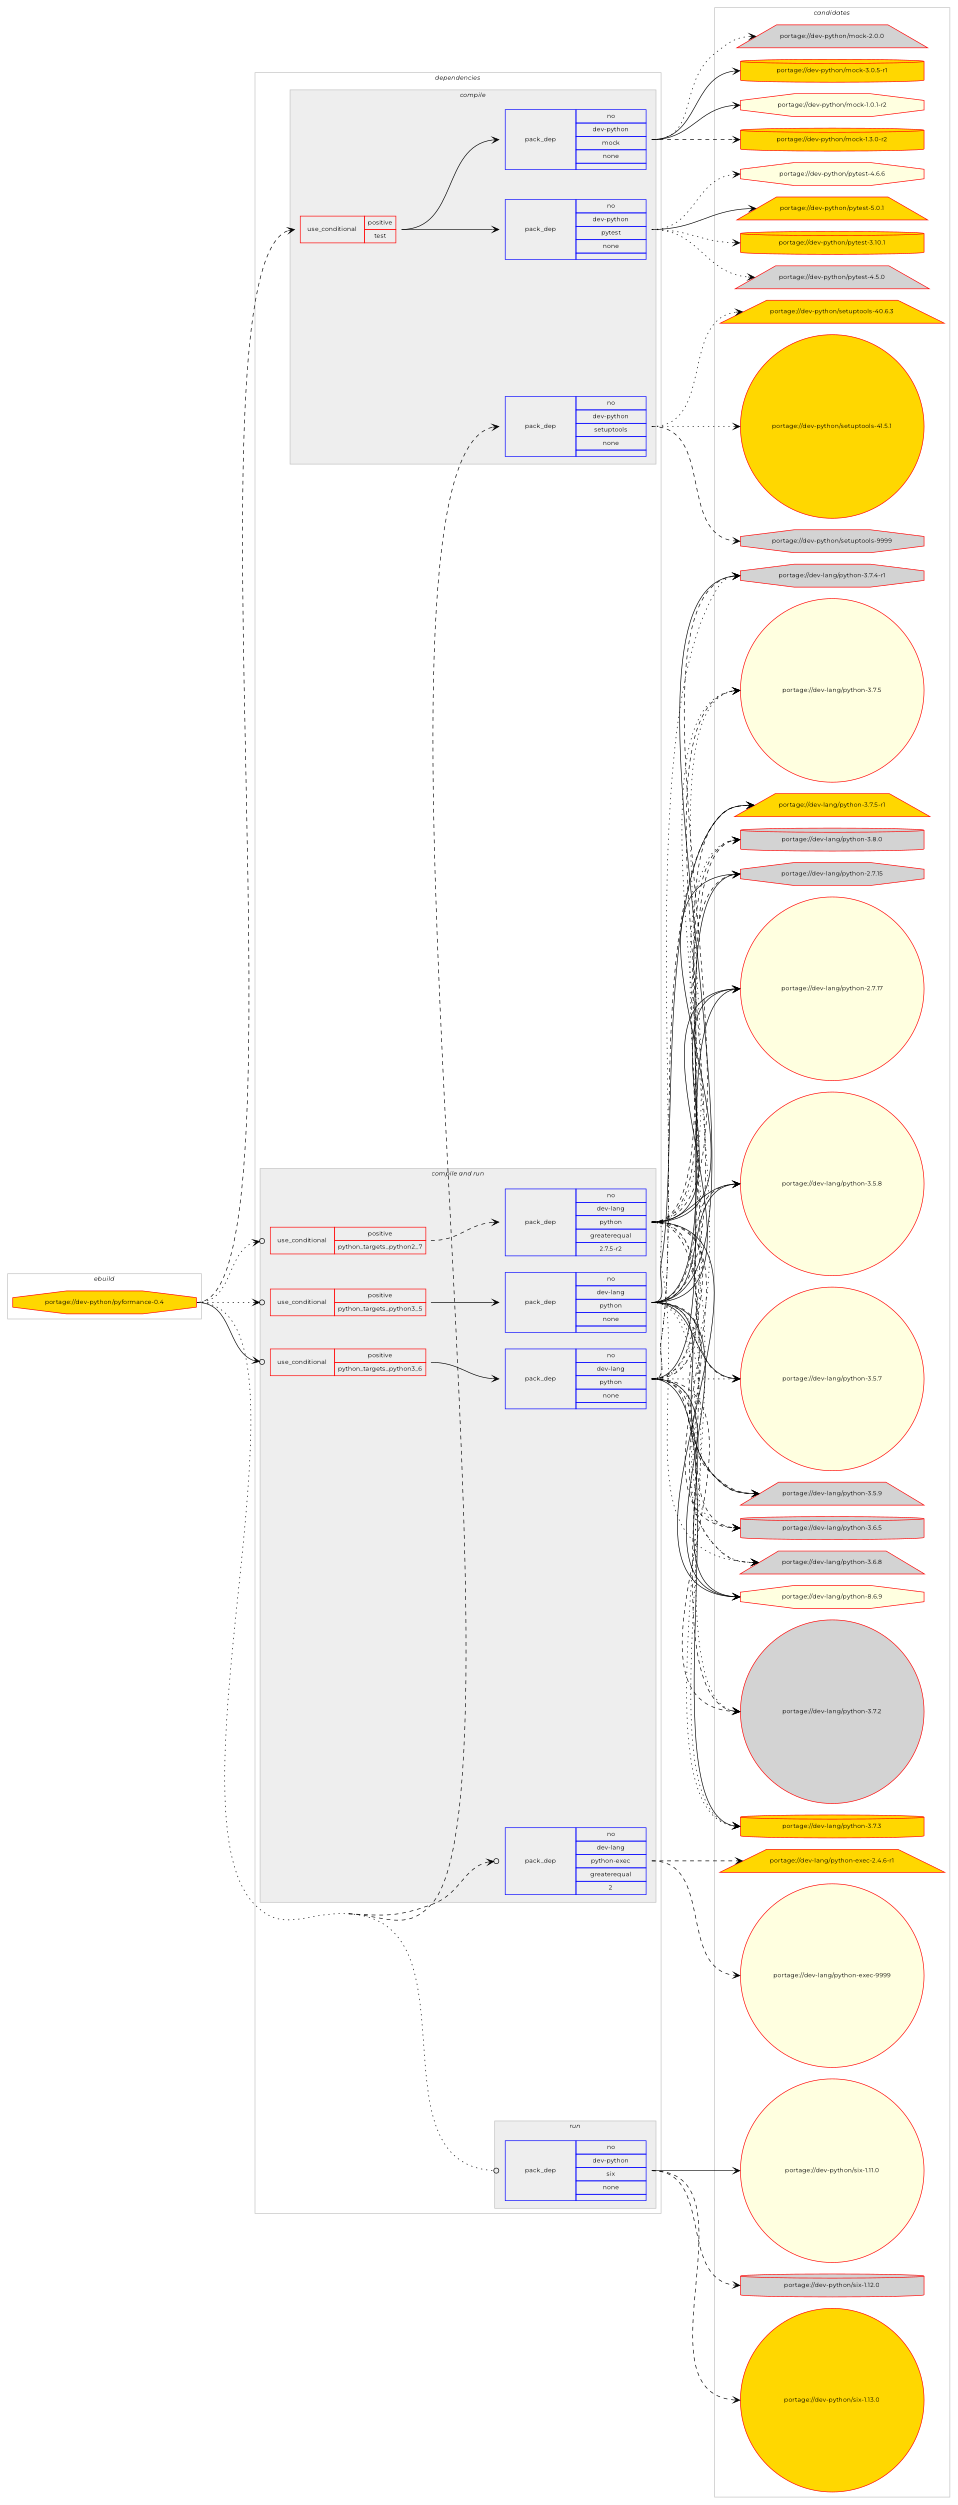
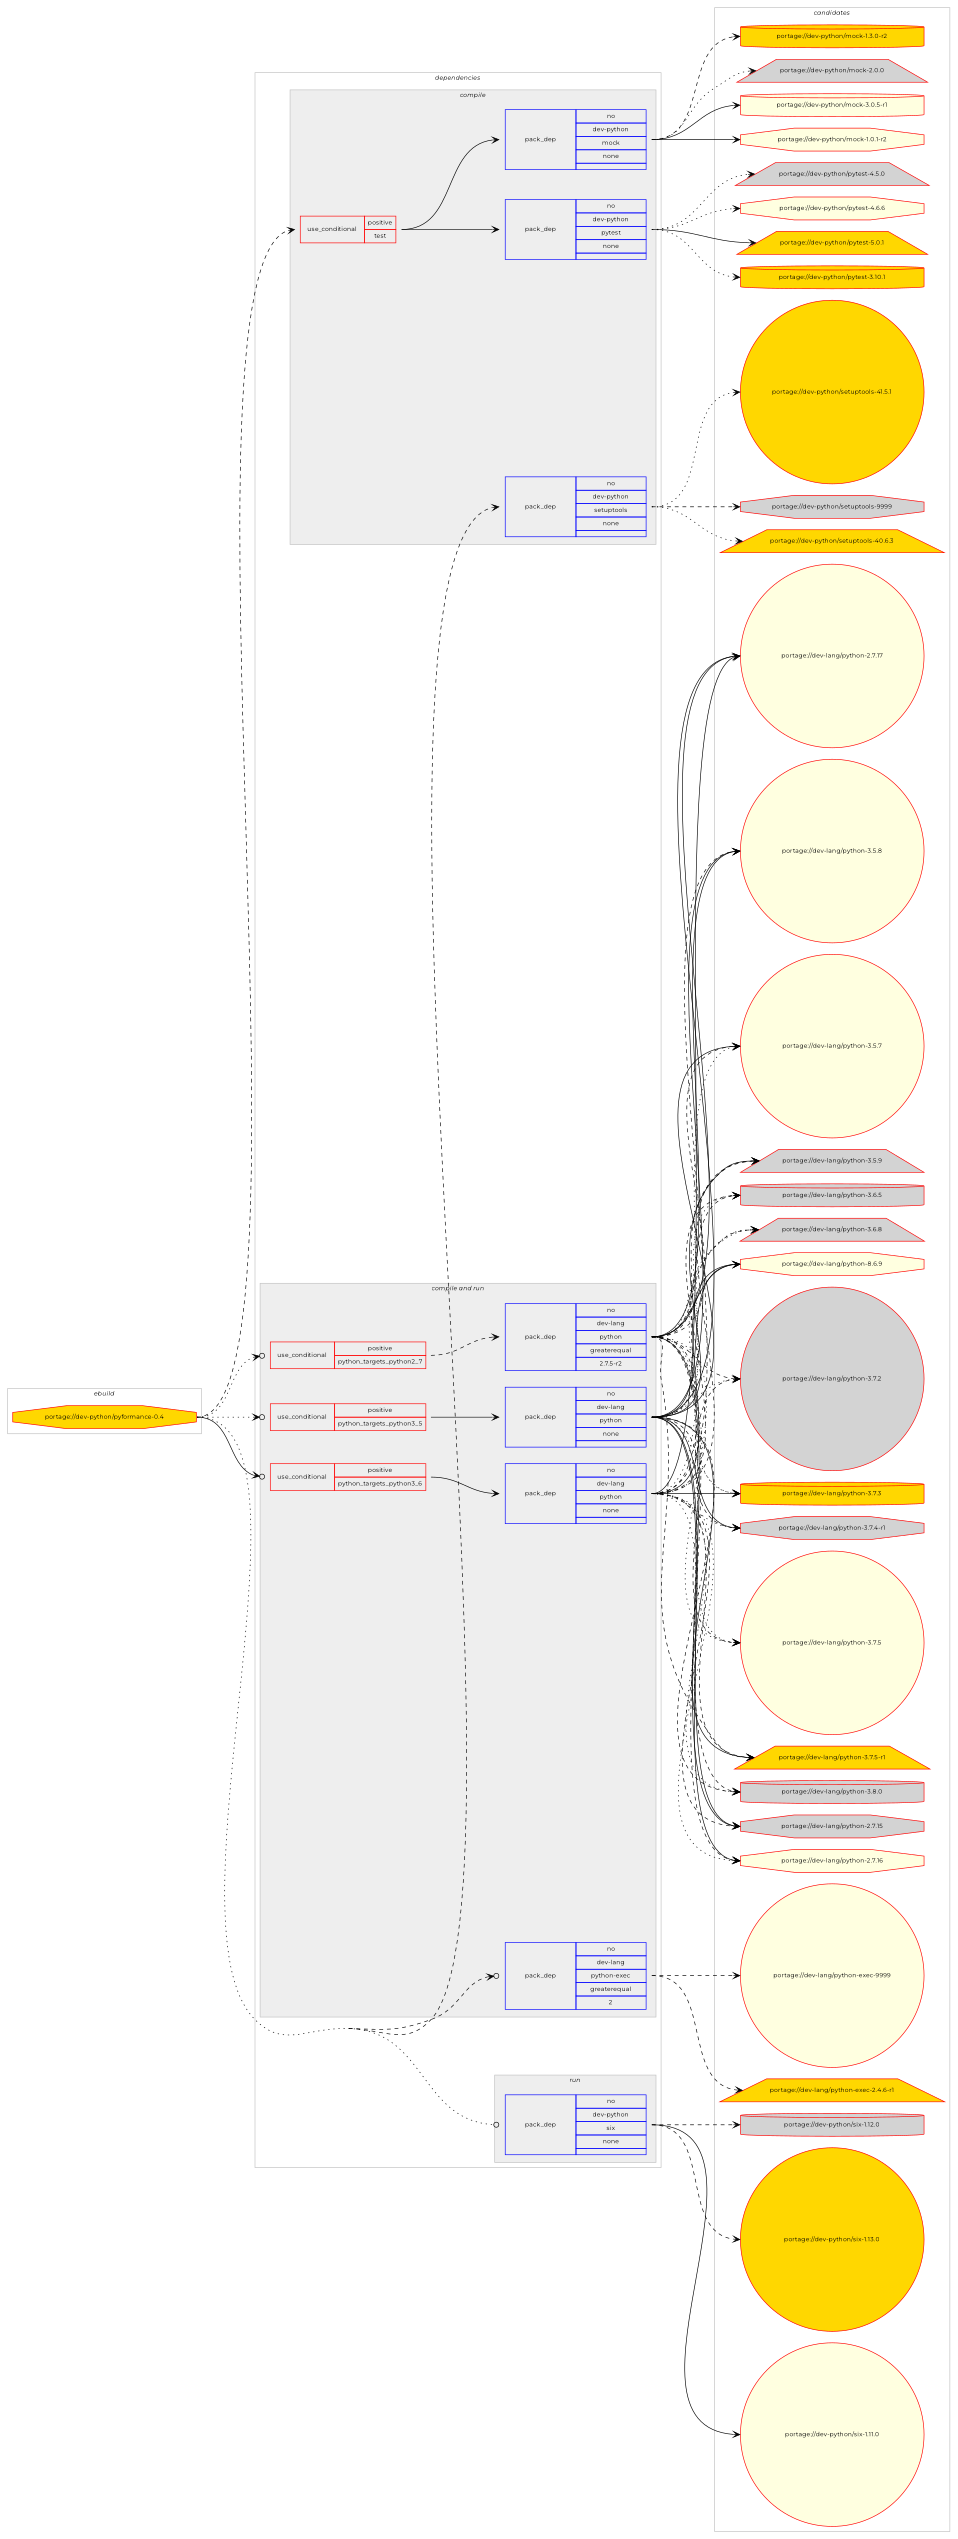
  digraph {
    compound=true
    concentrate=true
    fontname=Montserrat
    fontsize=10
    newrank=true
    rankdir=LR
    ranksep=1.5
    node [color=red fontname=Montserrat fontsize=10 shape=none style=filled]
    edge [arrowhead=vee fontname=Montserrat headport=w style=dashed tailport=e weight=100]
    n1 [fillcolor=gold label="portage://dev-python/pyformance-0.4" shape=octagon width=4]
    n2 [color=blue label=<<TABLE BORDER="0" CELLBORDER="1" CELLSPACING="0" CELLPADDING="4" WIDTH="220"><TR><TD ROWSPAN="6" CELLPADDING="30">pack_dep</TD></TR><TR><TD WIDTH="110">no</TD></TR><TR><TD>dev-python</TD></TR><TR><TD>pytest</TD></TR><TR><TD>none</TD></TR><TR><TD></TD></TR></TABLE>> style=""]
    n3 [color=blue label=<<TABLE BORDER="0" CELLBORDER="1" CELLSPACING="0" CELLPADDING="4" WIDTH="220"><TR><TD ROWSPAN="6" CELLPADDING="30">pack_dep</TD></TR><TR><TD WIDTH="110">no</TD></TR><TR><TD>dev-python</TD></TR><TR><TD>mock</TD></TR><TR><TD>none</TD></TR><TR><TD></TD></TR></TABLE>> style=""]
    n4 [label=<<TABLE BORDER="0" CELLBORDER="1" CELLSPACING="0" CELLPADDING="4"><TR><TD ROWSPAN="3" CELLPADDING="10">use_conditional</TD></TR><TR><TD>positive</TD></TR><TR><TD>test</TD></TR></TABLE>> style=""]
    n5 [color=blue label=<<TABLE BORDER="0" CELLBORDER="1" CELLSPACING="0" CELLPADDING="4" WIDTH="220"><TR><TD ROWSPAN="6" CELLPADDING="30">pack_dep</TD></TR><TR><TD WIDTH="110">no</TD></TR><TR><TD>dev-python</TD></TR><TR><TD>setuptools</TD></TR><TR><TD>none</TD></TR><TR><TD></TD></TR></TABLE>> style=""]
    n6 [color=blue label=<<TABLE BORDER="0" CELLBORDER="1" CELLSPACING="0" CELLPADDING="4" WIDTH="220"><TR><TD ROWSPAN="6" CELLPADDING="30">pack_dep</TD></TR><TR><TD WIDTH="110">no</TD></TR><TR><TD>dev-lang</TD></TR><TR><TD>python</TD></TR><TR><TD>greaterequal</TD></TR><TR><TD>2.7.5-r2</TD></TR></TABLE>> style=""]
    n7 [label=<<TABLE BORDER="0" CELLBORDER="1" CELLSPACING="0" CELLPADDING="4"><TR><TD ROWSPAN="3" CELLPADDING="10">use_conditional</TD></TR><TR><TD>positive</TD></TR><TR><TD>python_targets_python2_7</TD></TR></TABLE>> style=""]
    n8 [color=blue label=<<TABLE BORDER="0" CELLBORDER="1" CELLSPACING="0" CELLPADDING="4" WIDTH="220"><TR><TD ROWSPAN="6" CELLPADDING="30">pack_dep</TD></TR><TR><TD WIDTH="110">no</TD></TR><TR><TD>dev-lang</TD></TR><TR><TD>python</TD></TR><TR><TD>none</TD></TR><TR><TD></TD></TR></TABLE>> style=""]
    n9 [label=<<TABLE BORDER="0" CELLBORDER="1" CELLSPACING="0" CELLPADDING="4"><TR><TD ROWSPAN="3" CELLPADDING="10">use_conditional</TD></TR><TR><TD>positive</TD></TR><TR><TD>python_targets_python3_5</TD></TR></TABLE>> style=""]
    n10 [color=blue label=<<TABLE BORDER="0" CELLBORDER="1" CELLSPACING="0" CELLPADDING="4" WIDTH="220"><TR><TD ROWSPAN="6" CELLPADDING="30">pack_dep</TD></TR><TR><TD WIDTH="110">no</TD></TR><TR><TD>dev-lang</TD></TR><TR><TD>python</TD></TR><TR><TD>none</TD></TR><TR><TD></TD></TR></TABLE>> style=""]
    n11 [label=<<TABLE BORDER="0" CELLBORDER="1" CELLSPACING="0" CELLPADDING="4"><TR><TD ROWSPAN="3" CELLPADDING="10">use_conditional</TD></TR><TR><TD>positive</TD></TR><TR><TD>python_targets_python3_6</TD></TR></TABLE>> style=""]
    n12 [color=blue label=<<TABLE BORDER="0" CELLBORDER="1" CELLSPACING="0" CELLPADDING="4" WIDTH="220"><TR><TD ROWSPAN="6" CELLPADDING="30">pack_dep</TD></TR><TR><TD WIDTH="110">no</TD></TR><TR><TD>dev-lang</TD></TR><TR><TD>python-exec</TD></TR><TR><TD>greaterequal</TD></TR><TR><TD>2</TD></TR></TABLE>> style=""]
    n13 [color=blue label=<<TABLE BORDER="0" CELLBORDER="1" CELLSPACING="0" CELLPADDING="4" WIDTH="220"><TR><TD ROWSPAN="6" CELLPADDING="30">pack_dep</TD></TR><TR><TD WIDTH="110">no</TD></TR><TR><TD>dev-python</TD></TR><TR><TD>six</TD></TR><TR><TD>none</TD></TR><TR><TD></TD></TR></TABLE>> style=""]
    n14 [fillcolor=gold label="portage://dev-python/pytest-3.10.1" shape=cylinder width=4]
    n15 [fillcolor=lightgrey label="portage://dev-python/pytest-4.5.0" shape=trapezium width=4]
    n16 [fillcolor=lightyellow label="portage://dev-python/pytest-4.6.6" shape=octagon width=4]
    n17 [fillcolor=gold label="portage://dev-python/pytest-5.0.1" shape=trapezium width=4]
    n18 [fillcolor=lightyellow label="portage://dev-python/mock-1.0.1-r2" shape=octagon width=4]
    n19 [fillcolor=gold label="portage://dev-python/mock-1.3.0-r2" shape=cylinder width=4]
    n20 [fillcolor=lightgrey label="portage://dev-python/mock-2.0.0" shape=trapezium width=4]
-   n21 [fillcolor=gold label="portage://dev-python/mock-3.0.5-r1" shape=cylinder width=4]
+   n21 [fillcolor=lightyellow label="portage://dev-python/mock-3.0.5-r1" shape=cylinder width=4]
    n22 [fillcolor=gold label="portage://dev-python/setuptools-40.6.3" shape=trapezium width=4]
    n23 [fillcolor=gold label="portage://dev-python/setuptools-41.5.1" shape=circle width=4]
    n24 [fillcolor=lightgrey label="portage://dev-python/setuptools-9999" shape=octagon width=4]
    n25 [fillcolor=lightgrey label="portage://dev-lang/python-2.7.15" shape=octagon width=4]
+   n26 [fillcolor=lightyellow label="portage://dev-lang/python-2.7.16" shape=octagon width=4]
    n27 [fillcolor=lightyellow label="portage://dev-lang/python-2.7.17" shape=circle width=4]
    n28 [fillcolor=lightyellow label="portage://dev-lang/python-3.5.8" shape=circle width=4]
    n29 [fillcolor=lightyellow label="portage://dev-lang/python-3.5.7" shape=circle width=4]
    n30 [fillcolor=lightgrey label="portage://dev-lang/python-3.5.9" shape=trapezium width=4]
    n31 [fillcolor=lightgrey label="portage://dev-lang/python-3.6.5" shape=cylinder width=4]
    n32 [fillcolor=lightgrey label="portage://dev-lang/python-3.6.8" shape=trapezium width=4]
    n33 [fillcolor=lightyellow label="portage://dev-lang/python-8.6.9" shape=octagon width=4]
    n34 [fillcolor=lightgrey label="portage://dev-lang/python-3.7.2" shape=circle width=4]
    n35 [fillcolor=gold label="portage://dev-lang/python-3.7.3" shape=cylinder width=4]
    n36 [fillcolor=lightgrey label="portage://dev-lang/python-3.7.4-r1" shape=octagon width=4]
    n37 [fillcolor=lightyellow label="portage://dev-lang/python-3.7.5" shape=circle width=4]
    n38 [fillcolor=gold label="portage://dev-lang/python-3.7.5-r1" shape=trapezium width=4]
    n39 [fillcolor=lightgrey label="portage://dev-lang/python-3.8.0" shape=cylinder width=4]
    n40 [fillcolor=gold label="portage://dev-lang/python-exec-2.4.6-r1" shape=trapezium width=4]
    n41 [fillcolor=lightyellow label="portage://dev-lang/python-exec-9999" shape=circle width=4]
    n42 [fillcolor=lightyellow label="portage://dev-python/six-1.11.0" shape=circle width=4]
    n43 [fillcolor=lightgrey label="portage://dev-python/six-1.12.0" shape=cylinder width=4]
    n44 [fillcolor=gold label="portage://dev-python/six-1.13.0" shape=circle width=4]
    subgraph cluster_1 {
      color=gray
      label=<<i>dependencies</i>>
      subgraph cluster_2 {
        color=gray
        fillcolor="#eeeeee"
        label=<<i>compile</i>>
        style=filled
        subgraph sub_3 {
          color=gray
          fillcolor="#eeeeee"
          label=<<i>compile</i>>
          style=filled
          n4
          subgraph sub_4 {
            color=gray
            fillcolor="#eeeeee"
            label=<<i>compile</i>>
            style=filled
            n2
          }
          subgraph sub_5 {
            color=gray
            fillcolor="#eeeeee"
            label=<<i>compile</i>>
            style=filled
            n3
          }
        }
        subgraph sub_6 {
          color=gray
          fillcolor="#eeeeee"
          label=<<i>compile</i>>
          style=filled
          n5
        }
      }
      subgraph cluster_7 {
        color=gray
        fillcolor="#eeeeee"
        label=<<i>compile and run</i>>
        style=filled
        subgraph sub_8 {
          color=gray
          fillcolor="#eeeeee"
          label=<<i>compile and run</i>>
          style=filled
          n7
          subgraph sub_9 {
            color=gray
            fillcolor="#eeeeee"
            label=<<i>compile and run</i>>
            style=filled
            n6
          }
        }
        subgraph sub_10 {
          color=gray
          fillcolor="#eeeeee"
          label=<<i>compile and run</i>>
          style=filled
          n9
          subgraph sub_11 {
            color=gray
            fillcolor="#eeeeee"
            label=<<i>compile and run</i>>
            style=filled
            n8
          }
        }
        subgraph sub_12 {
          color=gray
          fillcolor="#eeeeee"
          label=<<i>compile and run</i>>
          style=filled
          n11
          subgraph sub_13 {
            color=gray
            fillcolor="#eeeeee"
            label=<<i>compile and run</i>>
            style=filled
            n10
          }
        }
        subgraph sub_14 {
          color=gray
          fillcolor="#eeeeee"
          label=<<i>compile and run</i>>
          style=filled
          n12
        }
      }
      subgraph cluster_15 {
        color=gray
        fillcolor="#eeeeee"
        label=<<i>run</i>>
        style=filled
        subgraph sub_16 {
          color=gray
          fillcolor="#eeeeee"
          label=<<i>run</i>>
          style=filled
          n13
        }
      }
    }
    subgraph cluster_17 {
      color=gray
      label=<<i>ebuild</i>>
      rank=same
      n1
    }
    subgraph cluster_18 {
      color=gray
      label=<<i>candidates</i>>
      rank=same
      subgraph sub_19 {
        color=black
        label=<<i>candidates</i>>
        nodesep=1
        rank=same
        n14
        n15
        n16
        n17
      }
      subgraph sub_20 {
        color=black
        label=<<i>candidates</i>>
        nodesep=1
        rank=same
        n18
        n19
        n20
        n21
      }
      subgraph sub_21 {
        color=black
        label=<<i>candidates</i>>
        nodesep=1
        rank=same
        n22
        n23
        n24
      }
      subgraph sub_22 {
        color=black
        label=<<i>candidates</i>>
        nodesep=1
        rank=same
        n25
+       n26
        n27
        n28
        n29
        n30
        n31
        n32
        n33
        n34
        n35
        n36
        n37
        n38
        n39
      }
      subgraph sub_23 {
        color=black
        label=<<i>candidates</i>>
        nodesep=1
        rank=same
        n25
+       n26
        n27
        n28
        n29
        n30
        n31
        n32
        n33
        n34
        n35
        n36
        n37
        n38
        n39
      }
      subgraph sub_24 {
        color=black
        label=<<i>candidates</i>>
        nodesep=1
        rank=same
        n25
+       n26
        n27
        n28
        n29
        n30
        n31
        n32
        n33
        n34
        n35
        n36
        n37
        n38
        n39
      }
      subgraph sub_25 {
        color=black
        label=<<i>candidates</i>>
        nodesep=1
        rank=same
        n40
        n41
      }
      subgraph sub_26 {
        color=black
        label=<<i>candidates</i>>
        nodesep=1
        rank=same
        n42
        n43
        n44
      }
    }
    n1 -> n4 [weight=20]
    n1 -> n5 [weight=20]
    n1 -> n7 [arrowhead=odotvee style=dotted weight=20]
    n1 -> n9 [arrowhead=odotvee style=dotted weight=20]
    n1 -> n11 [arrowhead=odotvee style=solid weight=20]
    n1 -> n12 [arrowhead=odotvee weight=20]
    n1 -> n13 [arrowhead=odot style=dotted weight=20]
    n2 -> n14 [style=dotted]
    n2 -> n15 [style=dotted]
    n2 -> n16 [style=dotted]
    n2 -> n17 [style=solid]
    n3 -> n18 [style=solid]
    n3 -> n19
    n3 -> n20 [style=dotted]
    n3 -> n21 [style=solid]
    n4 -> n2 [style=solid weight=20]
    n4 -> n3 [style=solid weight=20]
    n5 -> n22 [style=dotted]
    n5 -> n23 [style=dotted]
    n5 -> n24
    n6 -> n25 [style=solid]
+   n6 -> n26
    n6 -> n27 [style=solid]
    n6 -> n28 [style=solid]
    n6 -> n29
    n6 -> n30
    n6 -> n31
    n6 -> n32 [style=dotted]
    n6 -> n33 [style=solid]
    n6 -> n34
    n6 -> n35 [style=dotted]
    n6 -> n36
    n6 -> n37 [style=dotted]
    n6 -> n38
    n6 -> n39
    n7 -> n6 [weight=20]
    n8 -> n25 [style=solid]
+   n8 -> n26 [style=solid]
    n8 -> n27 [style=solid]
    n8 -> n28 [style=solid]
    n8 -> n29 [style=solid]
    n8 -> n30 [style=solid]
    n8 -> n31 [style=dotted]
    n8 -> n32
    n8 -> n33 [style=solid]
    n8 -> n34 [style=dotted]
    n8 -> n35 [style=dotted]
    n8 -> n36 [style=solid]
    n8 -> n37
    n8 -> n38 [style=solid]
    n8 -> n39
    n9 -> n8 [style=solid weight=20]
    n10 -> n25
+   n10 -> n26 [style=dotted]
    n10 -> n27 [style=solid]
    n10 -> n28
    n10 -> n29 [style=dotted]
    n10 -> n30
    n10 -> n31
    n10 -> n32 [style=dotted]
    n10 -> n33 [style=solid]
    n10 -> n34
    n10 -> n35 [style=solid]
    n10 -> n36 [style=dotted]
    n10 -> n37 [style=dotted]
    n10 -> n38
    n10 -> n39 [style=dotted]
    n11 -> n10 [style=solid weight=20]
    n12 -> n40
    n12 -> n41
    n13 -> n42 [style=solid]
    n13 -> n43
    n13 -> n44
  }
